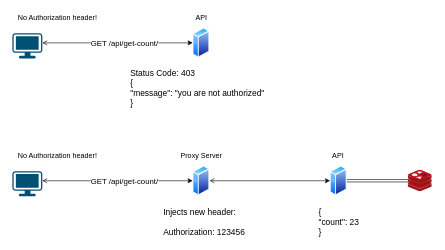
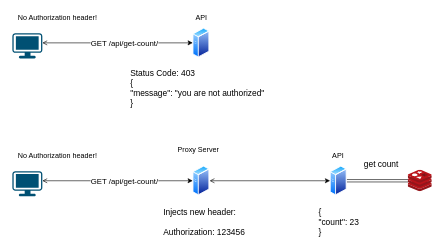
  <mxCell id="0" />
  <mxCell id="1" parent="0" />
  <mxCell id="2" style="edgeStyle=elbowEdgeStyle;rounded=0;orthogonalLoop=1;jettySize=auto;html=1;elbow=vertical;startArrow=open;startFill=0;entryX=0;entryY=0.5;entryDx=0;entryDy=0;" parent="1" source="4" target="7" edge="1"><mxGeometry relative="1" as="geometry"><mxPoint x="280" y="305" as="targetPoint" /></mxGeometry></mxCell>
  <mxCell id="3" value="&lt;font style=&quot;font-size: 13px&quot;&gt;GET /api/get-count/&lt;/font&gt;" style="edgeLabel;html=1;align=center;verticalAlign=middle;resizable=0;points=[];" parent="2" vertex="1" connectable="0"><mxGeometry x="0.301" y="-2" relative="1" as="geometry"><mxPoint x="-27" y="-2" as="offset" /></mxGeometry></mxCell>
  <mxCell id="4" value="" style="points=[[0.03,0.03,0],[0.5,0,0],[0.97,0.03,0],[1,0.4,0],[0.97,0.745,0],[0.5,1,0],[0.03,0.745,0],[0,0.4,0]];verticalLabelPosition=bottom;html=1;verticalAlign=top;aspect=fixed;align=center;pointerEvents=1;shape=mxgraph.cisco19.workstation;fillColor=#005073;strokeColor=none;" parent="1" vertex="1"><mxGeometry x="20" y="285" width="50" height="42" as="geometry" /></mxCell>
- <mxCell id="5" value="Proxy Server" style="text;html=1;align=center;verticalAlign=middle;resizable=0;points=[];autosize=1;strokeColor=none;" parent="1" vertex="1"><mxGeometry x="295" y="250" width="80" height="20" as="geometry" /></mxCell>
+ <mxCell id="5" value="Proxy Server" style="text;html=1;align=center;verticalAlign=middle;resizable=0;points=[];autosize=1;strokeColor=none;" parent="1" vertex="1"><mxGeometry x="290" y="240" width="80" height="20" as="geometry" /></mxCell>
  <mxCell id="6" style="rounded=0;orthogonalLoop=1;jettySize=auto;html=1;startArrow=open;startFill=0;" parent="1" source="7" target="9" edge="1"><mxGeometry relative="1" as="geometry" /></mxCell>
  <mxCell id="7" value="" style="aspect=fixed;perimeter=ellipsePerimeter;html=1;align=center;shadow=0;dashed=0;spacingTop=3;image;image=img/lib/active_directory/generic_server.svg;" parent="1" vertex="1"><mxGeometry x="321" y="275" width="28.0" height="52" as="geometry" /></mxCell>
  <mxCell id="8" style="rounded=0;orthogonalLoop=1;jettySize=auto;html=1;exitX=1;exitY=0.5;exitDx=0;exitDy=0;endArrow=classicThin;endFill=1;shape=link;edgeStyle=orthogonalEdgeStyle;width=4;" parent="1" source="9" target="14" edge="1"><mxGeometry relative="1" as="geometry" /></mxCell>
  <mxCell id="9" value="" style="aspect=fixed;perimeter=ellipsePerimeter;html=1;align=center;shadow=0;dashed=0;spacingTop=3;image;image=img/lib/active_directory/generic_server.svg;" parent="1" vertex="1"><mxGeometry x="550" y="275" width="28.0" height="52" as="geometry" /></mxCell>
  <mxCell id="10" value="API" style="text;html=1;align=center;verticalAlign=middle;resizable=0;points=[];autosize=1;strokeColor=none;" parent="1" vertex="1"><mxGeometry x="548" y="250" width="30" height="20" as="geometry" /></mxCell>
  <mxCell id="11" value="&lt;font style=&quot;font-size: 14px&quot;&gt;{&lt;br&gt;&quot;count&quot;: 23&lt;br&gt;}&lt;/font&gt;" style="text;html=1;align=left;verticalAlign=middle;resizable=0;points=[];autosize=1;strokeColor=none;" parent="1" vertex="1"><mxGeometry x="529" y="345" width="80" height="50" as="geometry" /></mxCell>
  <mxCell id="12" value="&lt;font style=&quot;font-size: 14px&quot;&gt;Injects new header:&lt;br&gt;&lt;br&gt;Authorization: 123456&lt;/font&gt;" style="text;html=1;align=left;verticalAlign=middle;resizable=0;points=[];autosize=1;strokeColor=none;" parent="1" vertex="1"><mxGeometry x="270" y="345" width="150" height="50" as="geometry" /></mxCell>
  <mxCell id="13" value="No Authorization header!" style="text;html=1;align=center;verticalAlign=middle;resizable=0;points=[];autosize=1;strokeColor=none;" parent="1" vertex="1"><mxGeometry x="20" y="250" width="150" height="20" as="geometry" /></mxCell>
  <mxCell id="14" value="" style="aspect=fixed;html=1;points=[];align=center;image;fontSize=12;image=img/lib/mscae/Cache_Redis_Product.svg;" parent="1" vertex="1"><mxGeometry x="680" y="283.2" width="40" height="35.6" as="geometry" /></mxCell>
+ <mxCell id="15" value="get count" style="text;html=1;align=center;verticalAlign=middle;resizable=0;points=[];autosize=1;strokeColor=none;fontSize=14;" parent="1" vertex="1"><mxGeometry x="600" y="263.2" width="70" height="20" as="geometry" /></mxCell>
  <mxCell id="16" style="edgeStyle=elbowEdgeStyle;rounded=0;orthogonalLoop=1;jettySize=auto;html=1;elbow=vertical;startArrow=open;startFill=0;entryX=0;entryY=0.5;entryDx=0;entryDy=0;" parent="1" source="18" target="20" edge="1"><mxGeometry relative="1" as="geometry"><mxPoint x="280" y="75" as="targetPoint" /></mxGeometry></mxCell>
  <mxCell id="17" value="&lt;font style=&quot;font-size: 13px&quot;&gt;GET /api/get-count/&lt;/font&gt;" style="edgeLabel;html=1;align=center;verticalAlign=middle;resizable=0;points=[];" parent="16" vertex="1" connectable="0"><mxGeometry x="0.301" y="-2" relative="1" as="geometry"><mxPoint x="-27" y="-2" as="offset" /></mxGeometry></mxCell>
  <mxCell id="18" value="" style="points=[[0.03,0.03,0],[0.5,0,0],[0.97,0.03,0],[1,0.4,0],[0.97,0.745,0],[0.5,1,0],[0.03,0.745,0],[0,0.4,0]];verticalLabelPosition=bottom;html=1;verticalAlign=top;aspect=fixed;align=center;pointerEvents=1;shape=mxgraph.cisco19.workstation;fillColor=#005073;strokeColor=none;" parent="1" vertex="1"><mxGeometry x="20" y="55" width="50" height="42" as="geometry" /></mxCell>
  <mxCell id="19" value="API" style="text;html=1;align=center;verticalAlign=middle;resizable=0;points=[];autosize=1;strokeColor=none;" parent="1" vertex="1"><mxGeometry x="320" y="20" width="30" height="20" as="geometry" /></mxCell>
  <mxCell id="20" value="" style="aspect=fixed;perimeter=ellipsePerimeter;html=1;align=center;shadow=0;dashed=0;spacingTop=3;image;image=img/lib/active_directory/generic_server.svg;" parent="1" vertex="1"><mxGeometry x="321" y="45" width="28.0" height="52" as="geometry" /></mxCell>
  <mxCell id="21" value="No Authorization header!" style="text;html=1;align=center;verticalAlign=middle;resizable=0;points=[];autosize=1;strokeColor=none;" parent="1" vertex="1"><mxGeometry x="20" y="20" width="150" height="20" as="geometry" /></mxCell>
  <mxCell id="22" value="&lt;font style=&quot;font-size: 14px&quot;&gt;Status Code: 403&lt;br&gt;{&lt;br&gt;&quot;message&quot;: &quot;you are not authorized&quot;&lt;br&gt;}&lt;br&gt;&lt;br&gt;&lt;/font&gt;" style="text;html=1;align=left;verticalAlign=middle;resizable=0;points=[];autosize=1;strokeColor=none;" parent="1" vertex="1"><mxGeometry x="215" y="120" width="240" height="70" as="geometry" /></mxCell>
